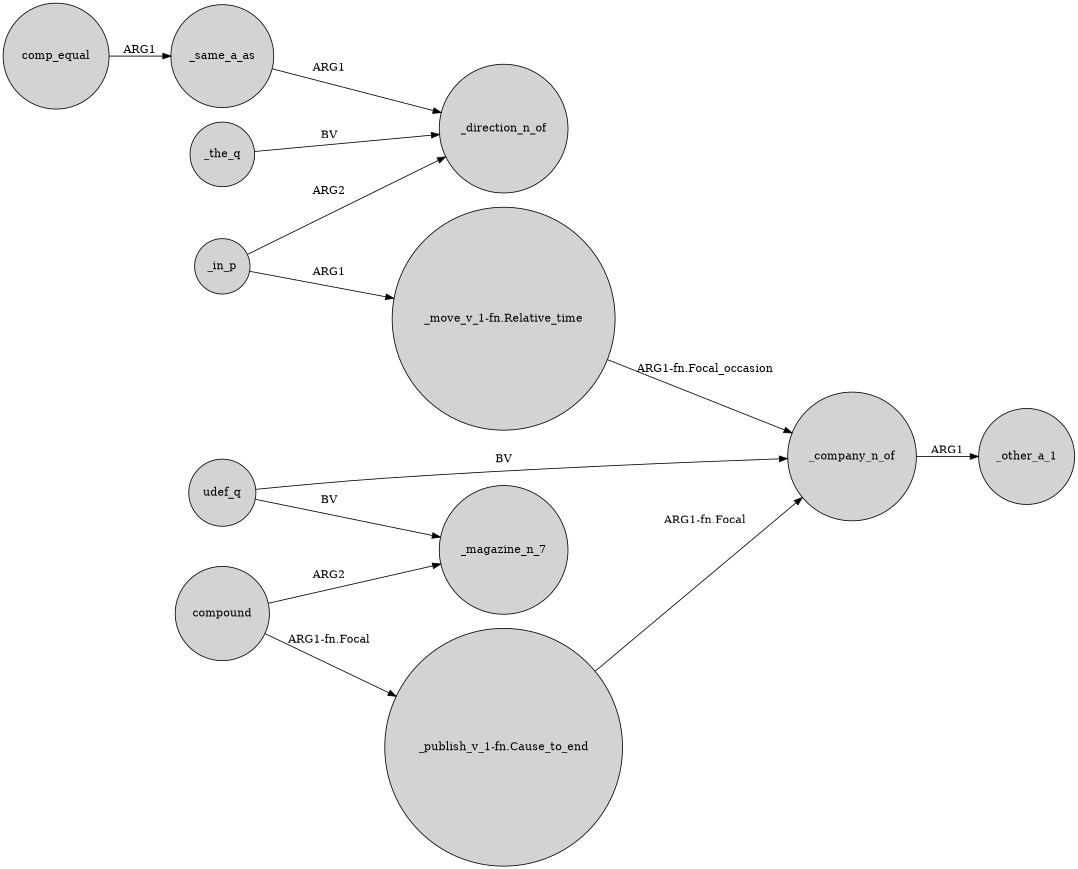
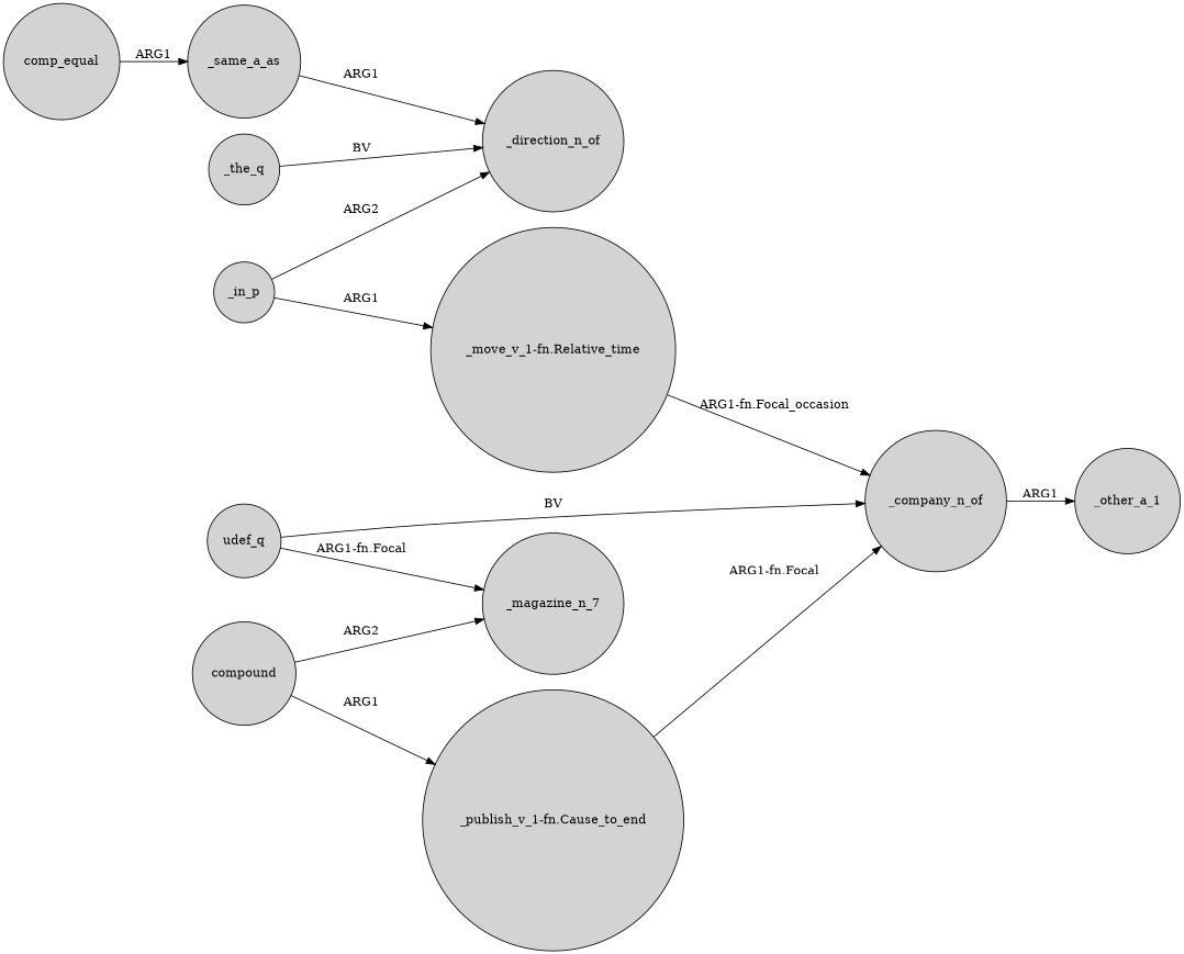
  digraph {
    rankdir=LR
    node [shape=circle style=filled]
    _the_q
    _direction_n_of
    _in_p
    "_move_v_1-fn.Relative_time"
    _company_n_of
    _other_a_1
    udef_q
    n8 [label=_magazine_n_7]
    _same_a_as
    comp_equal
    "_publish_v_1-fn.Cause_to_end"
    compound
    _the_q -> _direction_n_of [label=BV]
    _in_p -> _direction_n_of [label=ARG2]
    _in_p -> "_move_v_1-fn.Relative_time" [label=ARG1]
    "_move_v_1-fn.Relative_time" -> _company_n_of [label="ARG1-fn.Focal_occasion"]
    _company_n_of -> _other_a_1 [label=ARG1]
    udef_q -> _company_n_of [label=BV]
-   udef_q -> n8 [label=BV]
+   udef_q -> n8 [label="ARG1-fn.Focal"]
    _same_a_as -> _direction_n_of [label=ARG1]
    comp_equal -> _same_a_as [label=ARG1]
    "_publish_v_1-fn.Cause_to_end" -> _company_n_of [label="ARG1-fn.Focal"]
    compound -> n8 [label=ARG2]
-   compound -> "_publish_v_1-fn.Cause_to_end" [label="ARG1-fn.Focal"]
+   compound -> "_publish_v_1-fn.Cause_to_end" [label=ARG1]
  }
